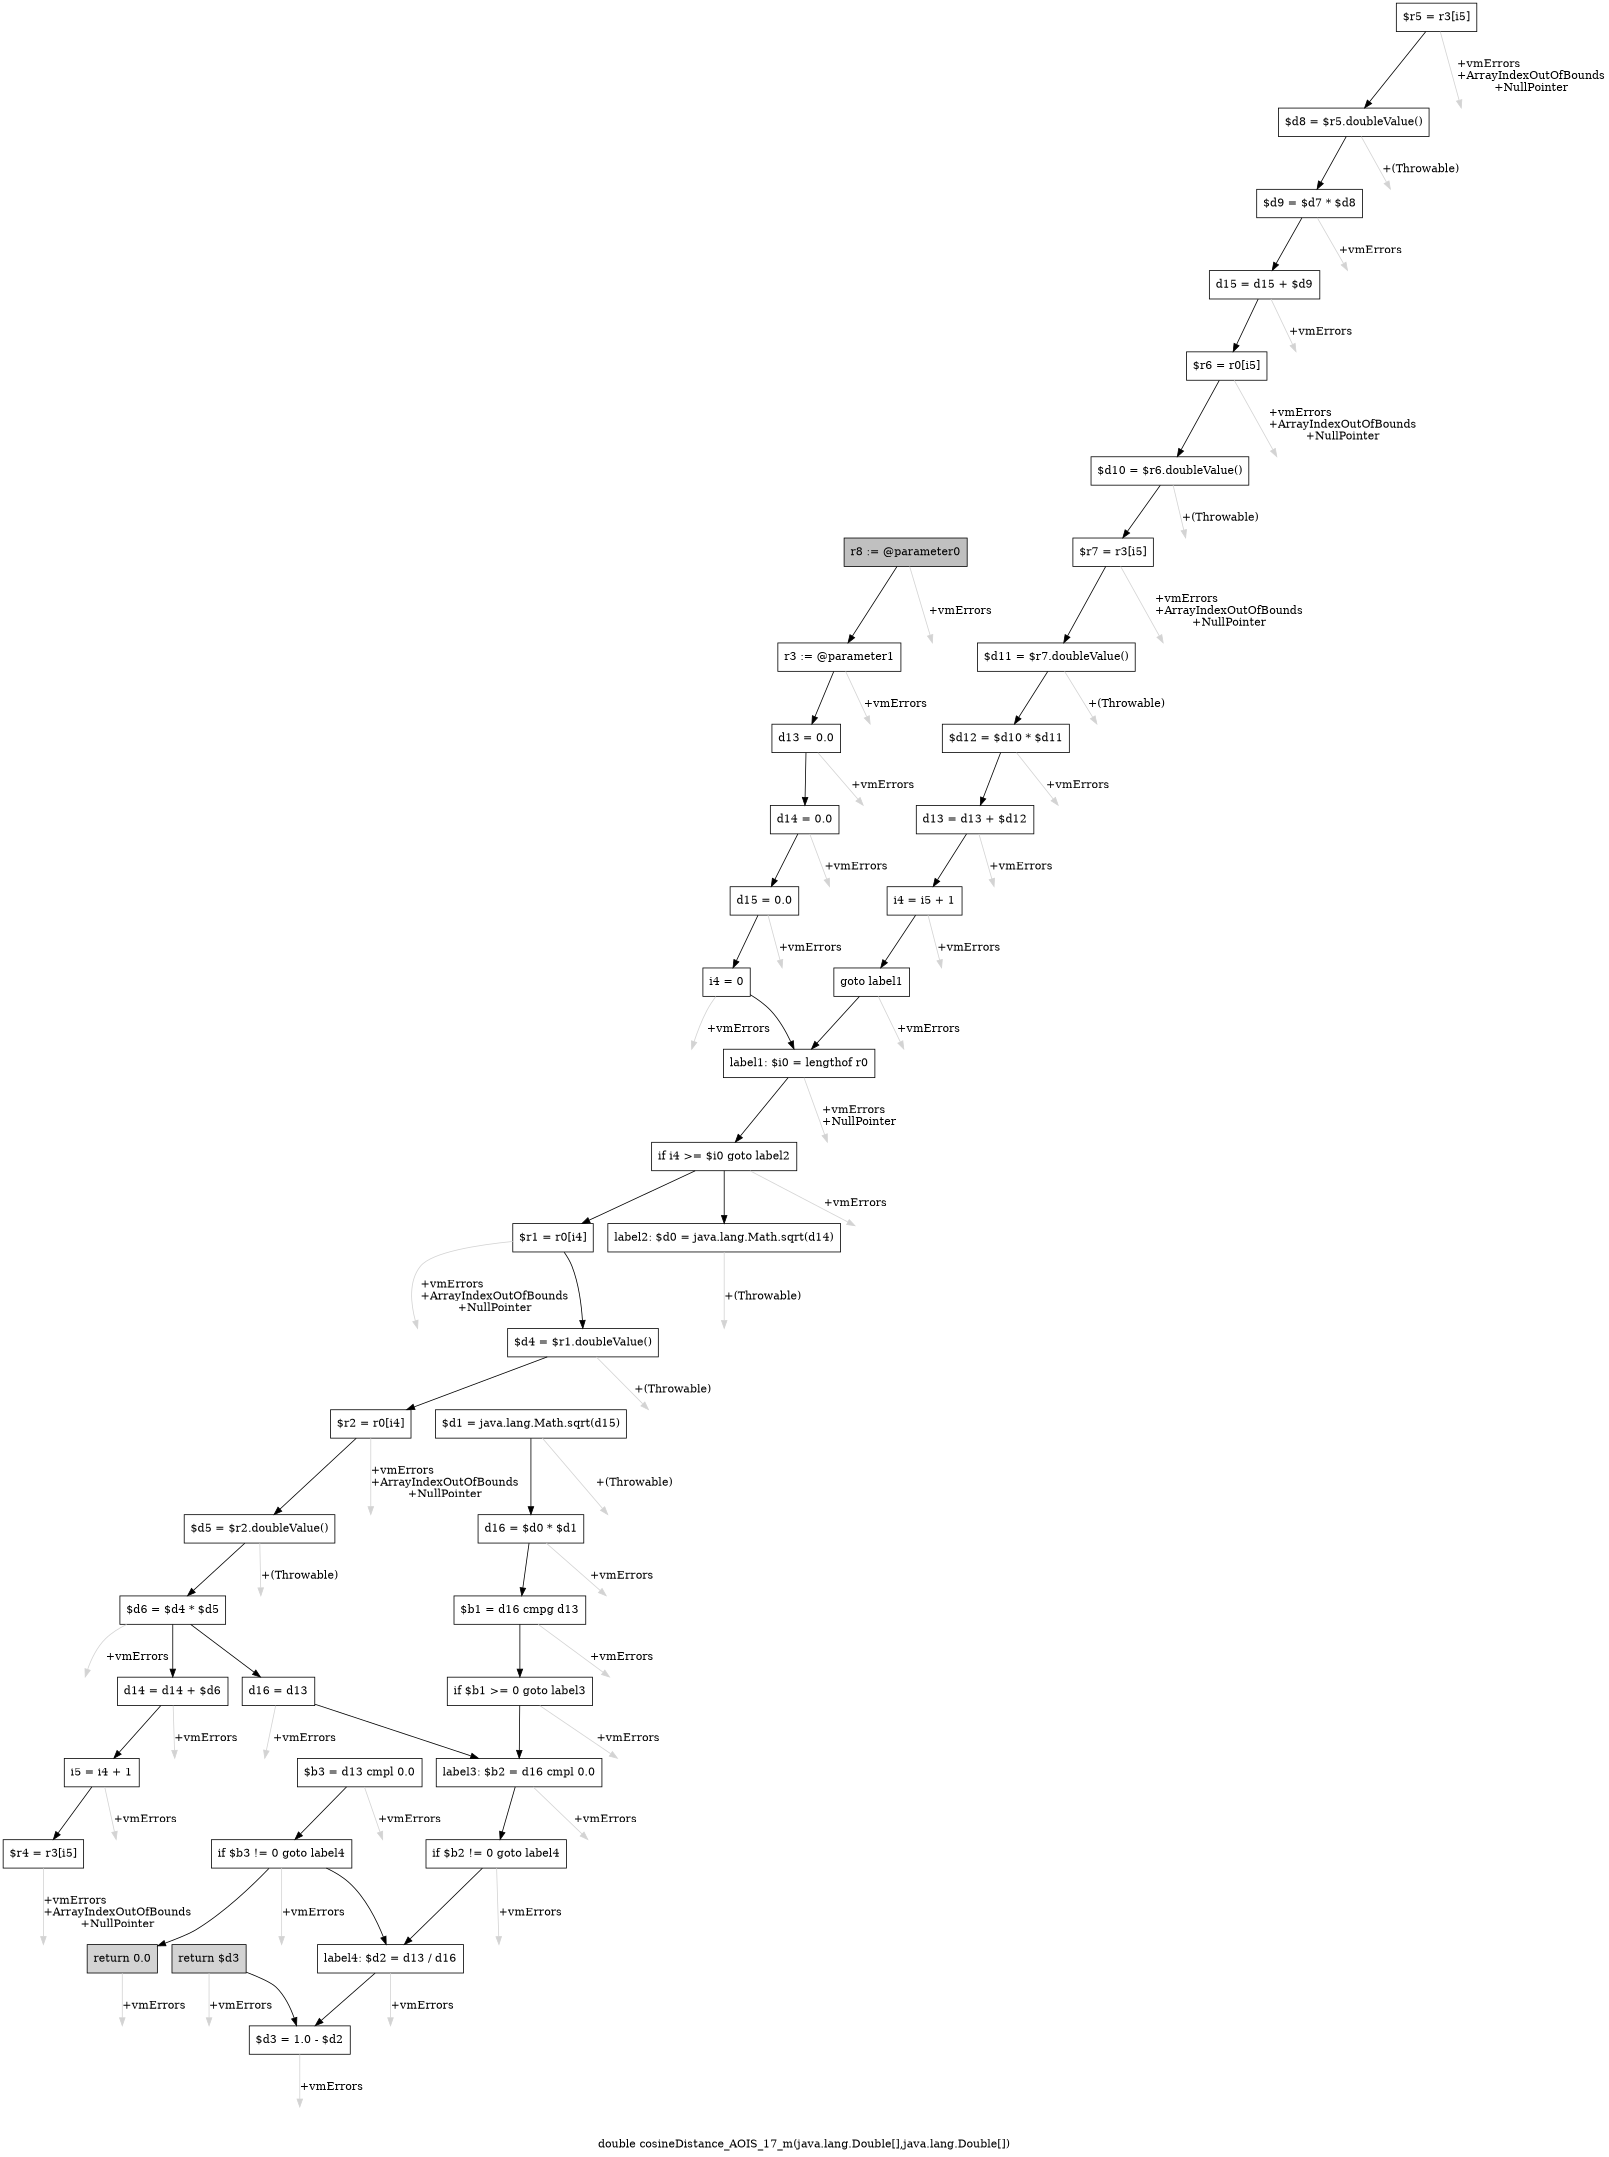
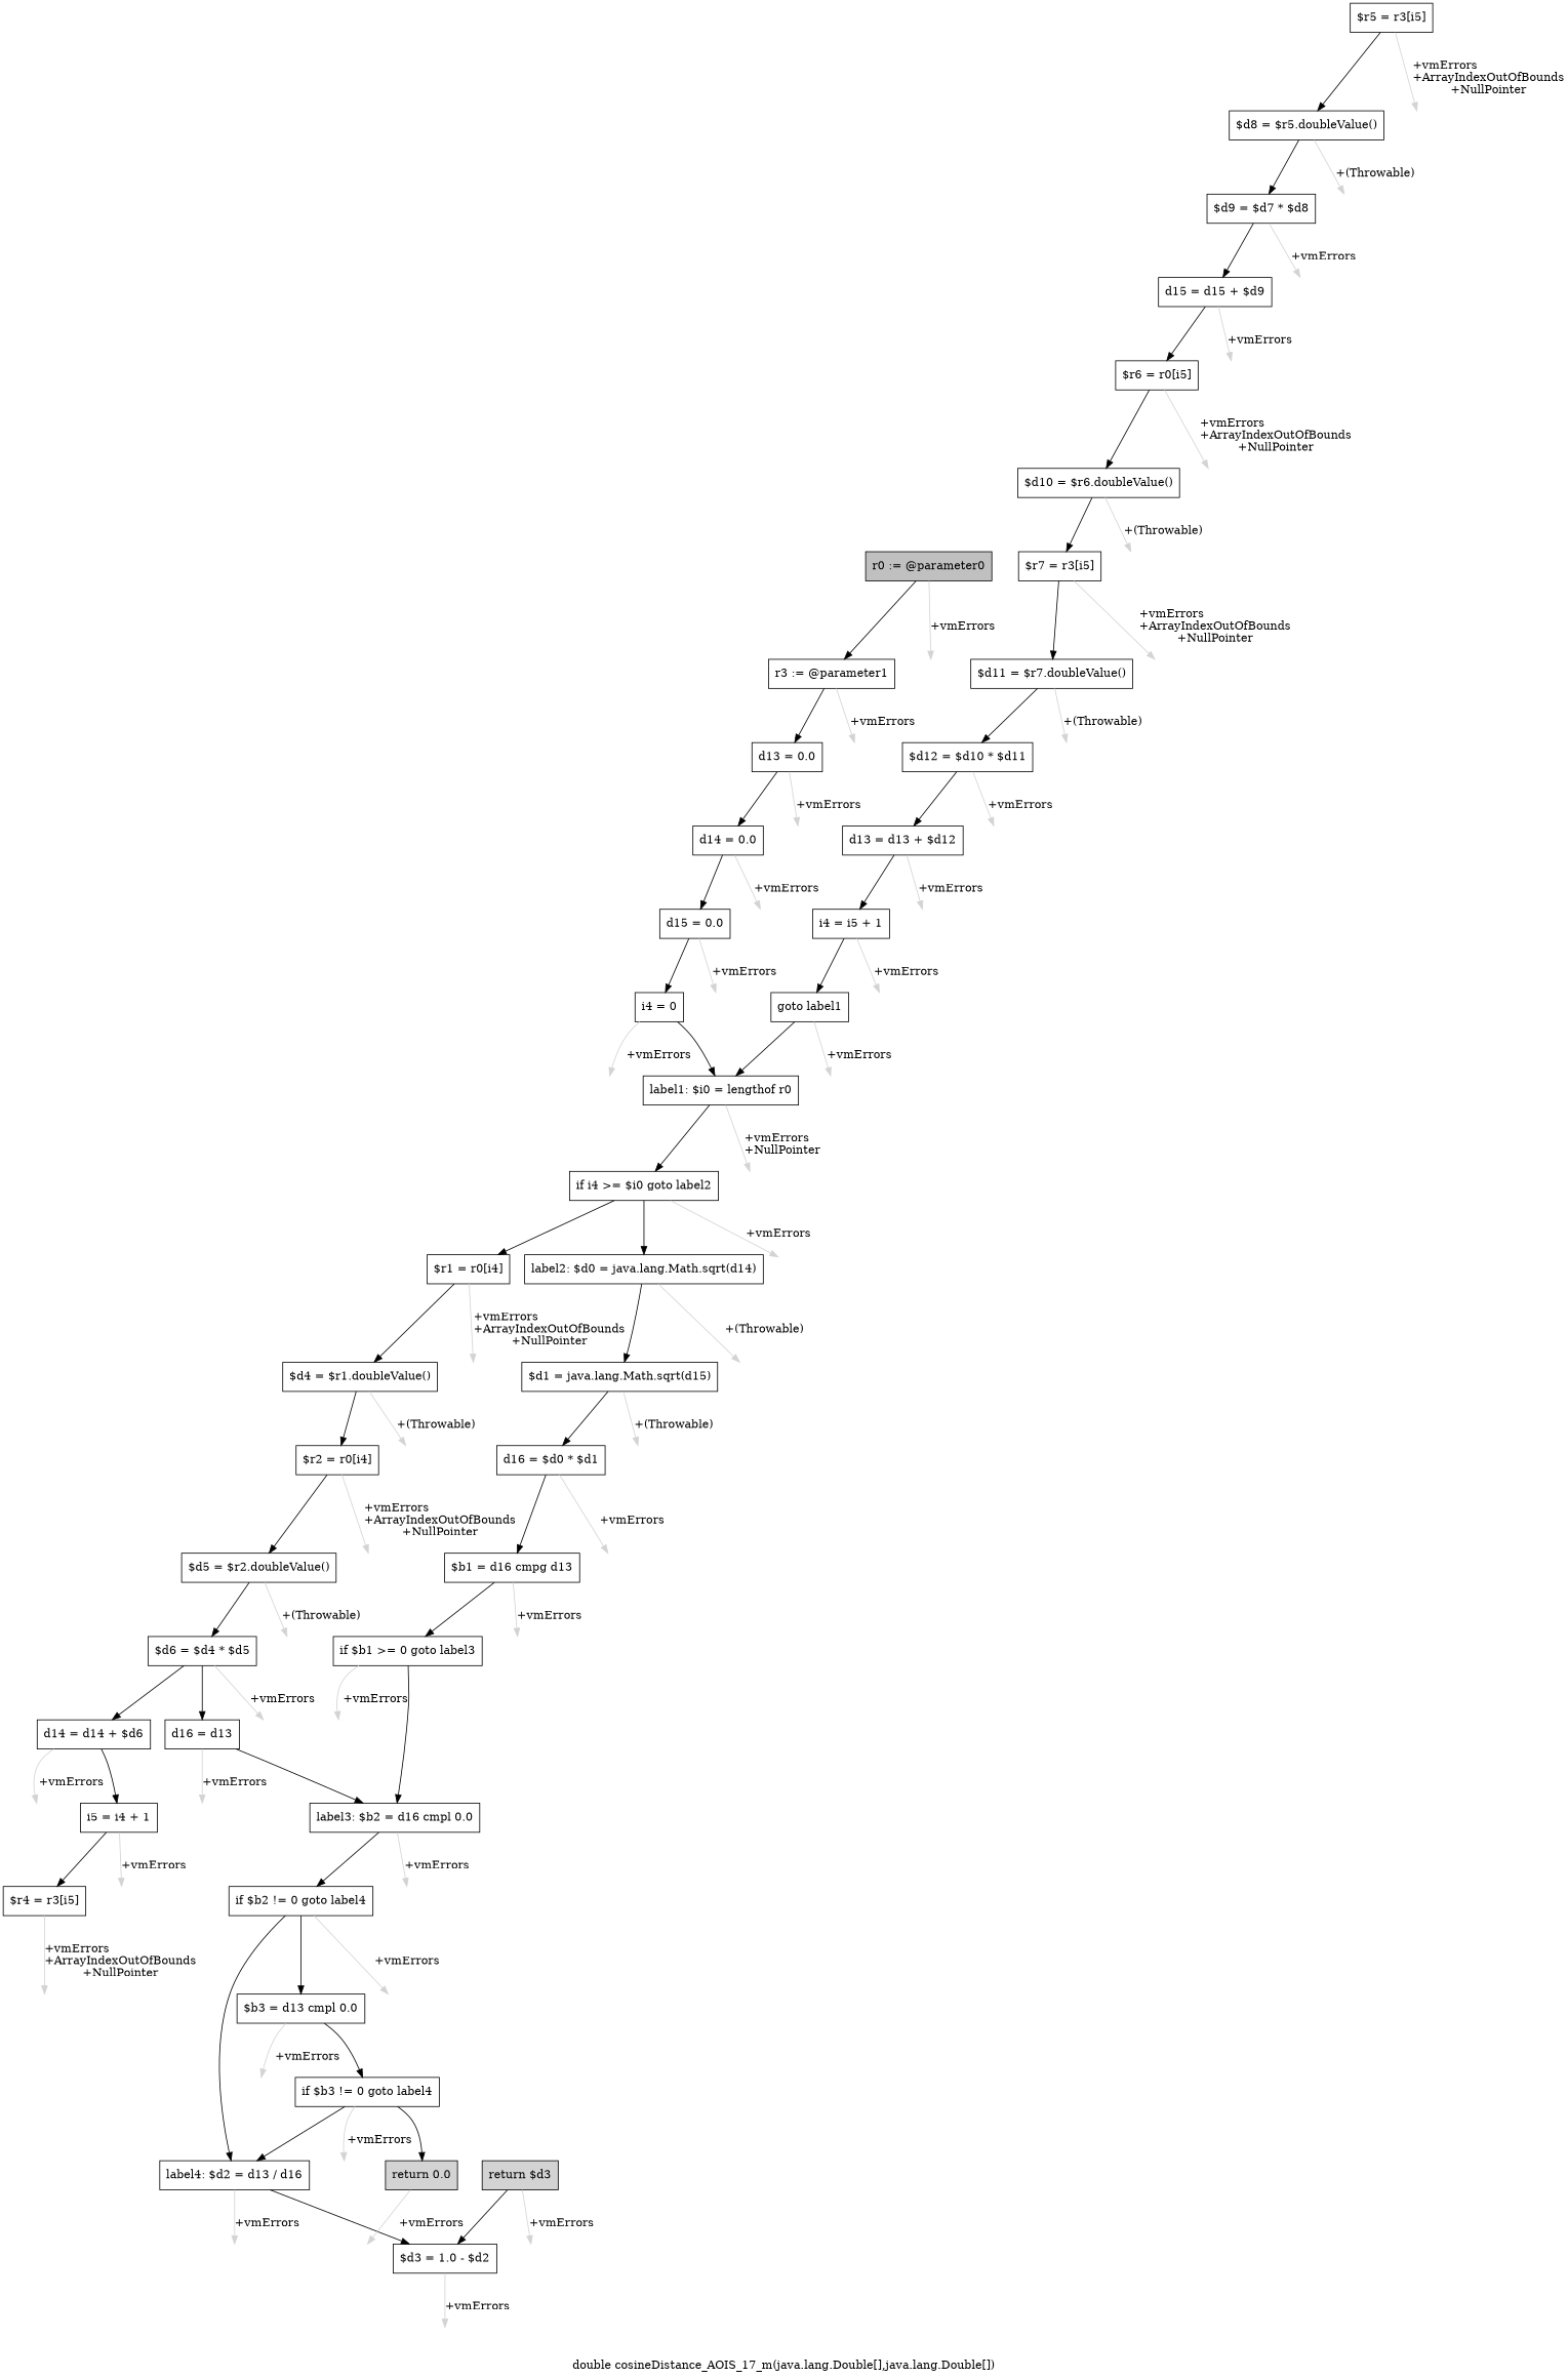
  digraph {
    label="double cosineDistance_AOIS_17_m(java.lang.Double[],java.lang.Double[])"
    node [shape=box style=invis]
    edge [color=black]
-   n1 [fillcolor=gray label="r8 := @parameter0" style=filled]
+   n1 [fillcolor=gray label="r0 := @parameter0" style=filled]
    n2 [label="r3 := @parameter1" style=""]
    n3 [label=Esc]
    n4 [label="d13 = 0.0" style=""]
    n5 [label=Esc]
    n6 [label="d14 = 0.0" style=""]
    n7 [label=Esc]
    n8 [label="d15 = 0.0" style=""]
    n9 [label=Esc]
    n10 [label="i4 = 0" style=""]
    n11 [label=Esc]
    n12 [label="label1: $i0 = lengthof r0" style=""]
    n13 [label=Esc]
    n14 [label="if i4 >= $i0 goto label2" style=""]
    n15 [label=Esc]
    n16 [label="$r1 = r0[i4]" style=""]
    n17 [label="label2: $d0 = java.lang.Math.sqrt(d14)" style=""]
    n18 [label=Esc]
    n19 [label="$d4 = $r1.doubleValue()" style=""]
    n20 [label=Esc]
    n21 [label="$d1 = java.lang.Math.sqrt(d15)" style=""]
    n22 [label=Esc]
    n23 [label="$r2 = r0[i4]" style=""]
    n24 [label=Esc]
    n25 [label="d16 = $d0 * $d1" style=""]
    n26 [label=Esc]
    n27 [label="$d5 = $r2.doubleValue()" style=""]
    n28 [label=Esc]
    n29 [label="$d6 = $d4 * $d5" style=""]
    n30 [label=Esc]
    n31 [label="d14 = d14 + $d6" style=""]
    n32 [label=Esc]
    n33 [label="d16 = d13" style=""]
    n34 [label="i5 = i4 + 1" style=""]
    n35 [label=Esc]
    n36 [label="$r4 = r3[i5]" style=""]
    n37 [label=Esc]
    n38 [label=Esc]
    n39 [label="$r5 = r3[i5]" style=""]
    n40 [label="$d8 = $r5.doubleValue()" style=""]
    n41 [label=Esc]
    n42 [label=Esc]
    n43 [label="$d9 = $d7 * $d8" style=""]
    n44 [label=Esc]
    n45 [label="d15 = d15 + $d9" style=""]
    n46 [label=Esc]
    n47 [label="$r6 = r0[i5]" style=""]
    n48 [label=Esc]
    n49 [label="$d10 = $r6.doubleValue()" style=""]
    n50 [label=Esc]
    n51 [label="$r7 = r3[i5]" style=""]
    n52 [label=Esc]
    n53 [label="$d11 = $r7.doubleValue()" style=""]
    n54 [label=Esc]
    n55 [label="$d12 = $d10 * $d11" style=""]
    n56 [label=Esc]
    n57 [label="d13 = d13 + $d12" style=""]
    n58 [label=Esc]
    n59 [label="i4 = i5 + 1" style=""]
    n60 [label=Esc]
    n61 [label="goto label1" style=""]
    n62 [label=Esc]
    n63 [label=Esc]
    n64 [label="$b1 = d16 cmpg d13" style=""]
    n65 [label=Esc]
    n66 [label="if $b1 >= 0 goto label3" style=""]
    n67 [label=Esc]
    n68 [label="label3: $b2 = d16 cmpl 0.0" style=""]
    n69 [label=Esc]
    n70 [label=Esc]
    n71 [label="if $b2 != 0 goto label4" style=""]
    n72 [label=Esc]
    n73 [label="$b3 = d13 cmpl 0.0" style=""]
    n74 [label="label4: $d2 = d13 / d16" style=""]
    n75 [label=Esc]
    n76 [label="if $b3 != 0 goto label4" style=""]
    n77 [label=Esc]
    n78 [label="$d3 = 1.0 - $d2" style=""]
    n79 [label=Esc]
    n80 [fillcolor=lightgray label="return 0.0" style=filled]
    n81 [label=Esc]
    n82 [label=Esc]
    n83 [label=Esc]
    n84 [fillcolor=lightgray label="return $d3" style=filled]
    n85 [label=Esc]
    n1 -> n2
    n1 -> n3 [color=lightgray label="\l+vmErrors"]
    n2 -> n4
    n2 -> n5 [color=lightgray label="\l+vmErrors"]
    n4 -> n6
    n4 -> n7 [color=lightgray label="\l+vmErrors"]
    n6 -> n8
    n6 -> n9 [color=lightgray label="\l+vmErrors"]
    n8 -> n10
    n8 -> n11 [color=lightgray label="\l+vmErrors"]
    n10 -> n12
    n10 -> n13 [color=lightgray label="\l+vmErrors"]
    n12 -> n14
    n12 -> n15 [color=lightgray label="\l+vmErrors\l+NullPointer"]
    n14 -> n16
    n14 -> n17
    n14 -> n18 [color=lightgray label="\l+vmErrors"]
    n16 -> n19
    n16 -> n20 [color=lightgray label="\l+vmErrors\l+ArrayIndexOutOfBounds\l+NullPointer"]
+   n17 -> n21
    n17 -> n22 [color=lightgray label="\l+(Throwable)"]
    n19 -> n23
    n19 -> n24 [color=lightgray label="\l+(Throwable)"]
    n21 -> n25
    n21 -> n26 [color=lightgray label="\l+(Throwable)"]
    n23 -> n27
    n23 -> n28 [color=lightgray label="\l+vmErrors\l+ArrayIndexOutOfBounds\l+NullPointer"]
    n25 -> n64
    n25 -> n65 [color=lightgray label="\l+vmErrors"]
    n27 -> n29
    n27 -> n30 [color=lightgray label="\l+(Throwable)"]
    n29 -> n31
    n29 -> n32 [color=lightgray label="\l+vmErrors"]
    n29 -> n33
    n31 -> n34
    n31 -> n35 [color=lightgray label="\l+vmErrors"]
    n33 -> n68
    n33 -> n70 [color=lightgray label="\l+vmErrors"]
    n34 -> n36
    n34 -> n37 [color=lightgray label="\l+vmErrors"]
    n36 -> n38 [color=lightgray label="\l+vmErrors\l+ArrayIndexOutOfBounds\l+NullPointer"]
    n39 -> n40
    n39 -> n41 [color=lightgray label="\l+vmErrors\l+ArrayIndexOutOfBounds\l+NullPointer"]
    n40 -> n43
    n40 -> n44 [color=lightgray label="\l+(Throwable)"]
    n43 -> n45
    n43 -> n46 [color=lightgray label="\l+vmErrors"]
    n45 -> n47
    n45 -> n48 [color=lightgray label="\l+vmErrors"]
    n47 -> n49
    n47 -> n50 [color=lightgray label="\l+vmErrors\l+ArrayIndexOutOfBounds\l+NullPointer"]
    n49 -> n51
    n49 -> n52 [color=lightgray label="\l+(Throwable)"]
    n51 -> n53
    n51 -> n54 [color=lightgray label="\l+vmErrors\l+ArrayIndexOutOfBounds\l+NullPointer"]
    n53 -> n55
    n53 -> n56 [color=lightgray label="\l+(Throwable)"]
    n55 -> n57
    n55 -> n58 [color=lightgray label="\l+vmErrors"]
    n57 -> n59
    n57 -> n60 [color=lightgray label="\l+vmErrors"]
    n59 -> n61
    n59 -> n62 [color=lightgray label="\l+vmErrors"]
    n61 -> n12
    n61 -> n63 [color=lightgray label="\l+vmErrors"]
    n64 -> n66
    n64 -> n67 [color=lightgray label="\l+vmErrors"]
    n66 -> n68
    n66 -> n69 [color=lightgray label="\l+vmErrors"]
    n68 -> n71
    n68 -> n72 [color=lightgray label="\l+vmErrors"]
+   n71 -> n73
    n71 -> n74
    n71 -> n75 [color=lightgray label="\l+vmErrors"]
    n73 -> n76
    n73 -> n77 [color=lightgray label="\l+vmErrors"]
    n74 -> n78
    n74 -> n79 [color=lightgray label="\l+vmErrors"]
    n76 -> n74
    n76 -> n80
    n76 -> n81 [color=lightgray label="\l+vmErrors"]
    n78 -> n82 [color=lightgray label="\l+vmErrors"]
    n80 -> n83 [color=lightgray label="\l+vmErrors"]
    n84 -> n78
    n84 -> n85 [color=lightgray label="\l+vmErrors"]
  }
